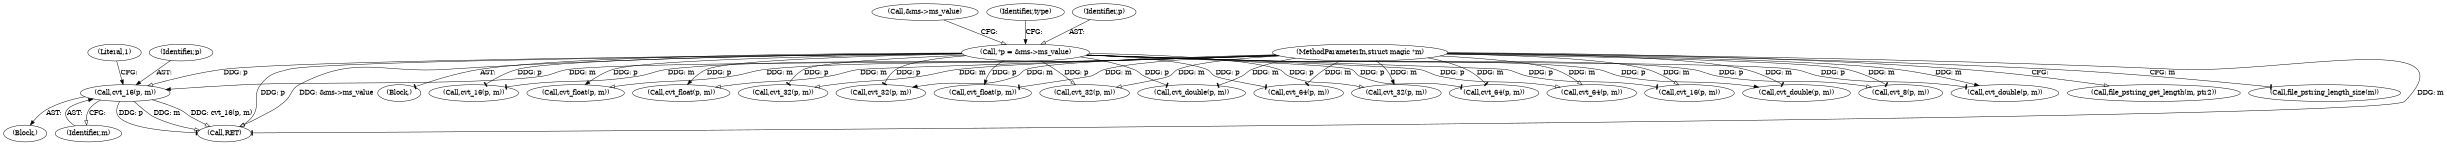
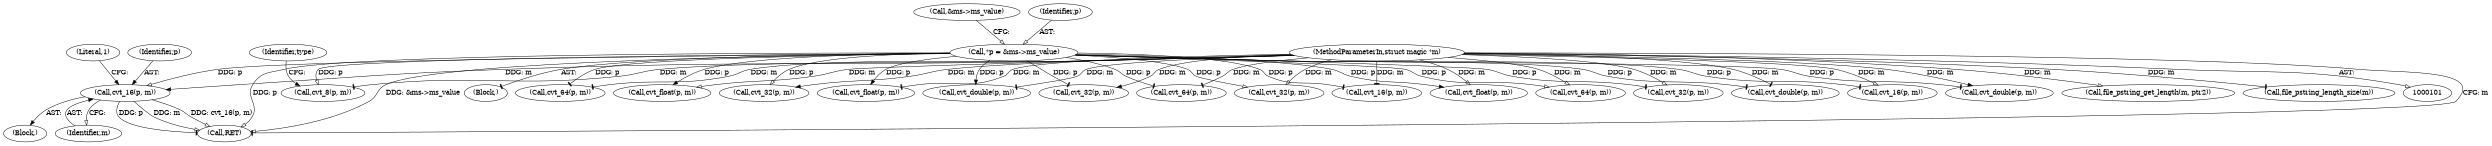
  digraph {
    edge [arrowhead=onormal]
    n1 [label="(Call,cvt_16(p, m))"]
    n2 [label="(Block,)"]
    n3 [label="(Identifier,m)"]
    n4 [label="(Call,RET)"]
    n5 [label="(Call,*p = &ms->ms_value)"]
    n6 [label="(Call,cvt_8(p, m))"]
    n7 [label="(Call,cvt_float(p, m))"]
    n8 [label="(Call,cvt_32(p, m))"]
    n9 [label="(Call,cvt_64(p, m))"]
    n10 [label="(Call,cvt_float(p, m))"]
    n11 [label="(Call,cvt_double(p, m))"]
    n12 [label="(Block,)"]
    n13 [label="(Call,cvt_16(p, m))"]
    n14 [label="(Call,cvt_64(p, m))"]
    n15 [label="(Call,cvt_double(p, m))"]
    n16 [label="(Call,cvt_double(p, m))"]
    n17 [label="(Call,cvt_32(p, m))"]
    n18 [label="(Call,cvt_32(p, m))"]
    n19 [label="(Call,cvt_64(p, m))"]
    n20 [label="(Call,cvt_float(p, m))"]
    n21 [label="(Call,cvt_32(p, m))"]
    n22 [label="(Call,cvt_16(p, m))"]
    n23 [label="(Call,&ms->ms_value)"]
    n24 [label="(MethodParameterIn,struct magic *m)"]
    n25 [label="(Call,file_pstring_get_length(m, ptr2))"]
    n26 [label="(Call,file_pstring_length_size(m))"]
+   1000101
    n28 [label="(Literal,1)"]
    n29 [label="(Identifier,type)"]
    n30 [label="(Identifier,p)"]
    n31 [label="(Identifier,p)"]
    n1 -> n2 [arrowhead=normal label="AST: "]
    n1 -> n3 [label="CFG: "]
    n1 -> n4 [arrowhead=tee label="DDG: p"]
    n1 -> n4 [label="DDG: m"]
    n1 -> n4 [label="DDG: cvt_16(p, m)"]
    n3 -> n1 [arrowhead=normal label="AST: "]
    n5 -> n1 [label="DDG: p"]
    n5 -> n4 [label="DDG: p"]
    n5 -> n4 [label="DDG: &ms->ms_value"]
    n5 -> n6 [label="DDG: p"]
    n5 -> n7 [arrowhead=normal label="DDG: p"]
    n5 -> n8 [label="DDG: p"]
    n5 -> n9 [arrowhead=tee label="DDG: p"]
    n5 -> n10 [arrowhead=normal label="DDG: p"]
    n5 -> n11 [arrowhead=normal label="DDG: p"]
    n5 -> n12 [arrowhead=tee label="AST: "]
    n5 -> n13 [arrowhead=tee label="DDG: p"]
    n5 -> n14 [label="DDG: p"]
    n5 -> n15 [arrowhead=tee label="DDG: p"]
    n5 -> n16 [arrowhead=tee label="DDG: p"]
    n5 -> n17 [label="DDG: p"]
    n5 -> n18 [arrowhead=tee label="DDG: p"]
    n5 -> n19 [arrowhead=tee label="DDG: p"]
    n5 -> n20 [arrowhead=normal label="DDG: p"]
    n5 -> n21 [arrowhead=tee label="DDG: p"]
    n5 -> n22 [arrowhead=tee label="DDG: p"]
    n23 -> n5 [label="CFG: "]
    n24 -> n1 [arrowhead=normal label="DDG: m"]
-   n24 -> n4 [arrowhead=tee label="DDG: m"]
+   n24 -> n4 [arrowhead=tee label="CFG: m"]
    n24 -> n6 [arrowhead=tee label="DDG: m"]
    n24 -> n7 [arrowhead=tee label="DDG: m"]
    n24 -> n8 [label="DDG: m"]
    n24 -> n9 [arrowhead=tee label="DDG: m"]
    n24 -> n10 [label="DDG: m"]
    n24 -> n11 [arrowhead=tee label="DDG: m"]
    n24 -> n13 [arrowhead=tee label="DDG: m"]
    n24 -> n14 [label="DDG: m"]
    n24 -> n15 [arrowhead=tee label="DDG: m"]
    n24 -> n16 [arrowhead=normal label="DDG: m"]
    n24 -> n17 [arrowhead=normal label="DDG: m"]
    n24 -> n18 [arrowhead=normal label="DDG: m"]
    n24 -> n19 [arrowhead=tee label="DDG: m"]
    n24 -> n20 [label="DDG: m"]
    n24 -> n21 [label="DDG: m"]
    n24 -> n22 [label="DDG: m"]
-   n24 -> n25 [label="CFG: "]
-   n24 -> n26 [arrowhead=tee label="CFG: m"]
+   n24 -> n25 [label="DDG: m"]
+   n24 -> n26 [arrowhead=tee label="DDG: m"]
+   n24 -> 1000101 [label="AST: "]
    n28 -> n1 [arrowhead=normal label="CFG: "]
-   n29 -> n5 [arrowhead=normal label="CFG: "]
+   n29 -> n6 [arrowhead=normal label="CFG: "]
    n30 -> n5 [label="AST: "]
    n31 -> n1 [arrowhead=normal label="AST: "]
  }
